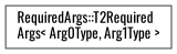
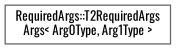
  digraph {
    rankdir=LR
    fontname=Oswald
-   n1 [color=grey40 fillcolor=white fontname=Oswald fontsize=10 height=0.2 label="RequiredArgs::T2Required\lArgs\< Arg0Type, Arg1Type \>" shape=box style=filled width=0.4]
+   n1 [color=grey40 fillcolor=white fontname=Oswald fontsize=10 height=0.2 label="RequiredArgs::T2RequiredArgs\lArgs\< Arg0Type, Arg1Type \>" shape=box style=filled width=0.4]
  }
